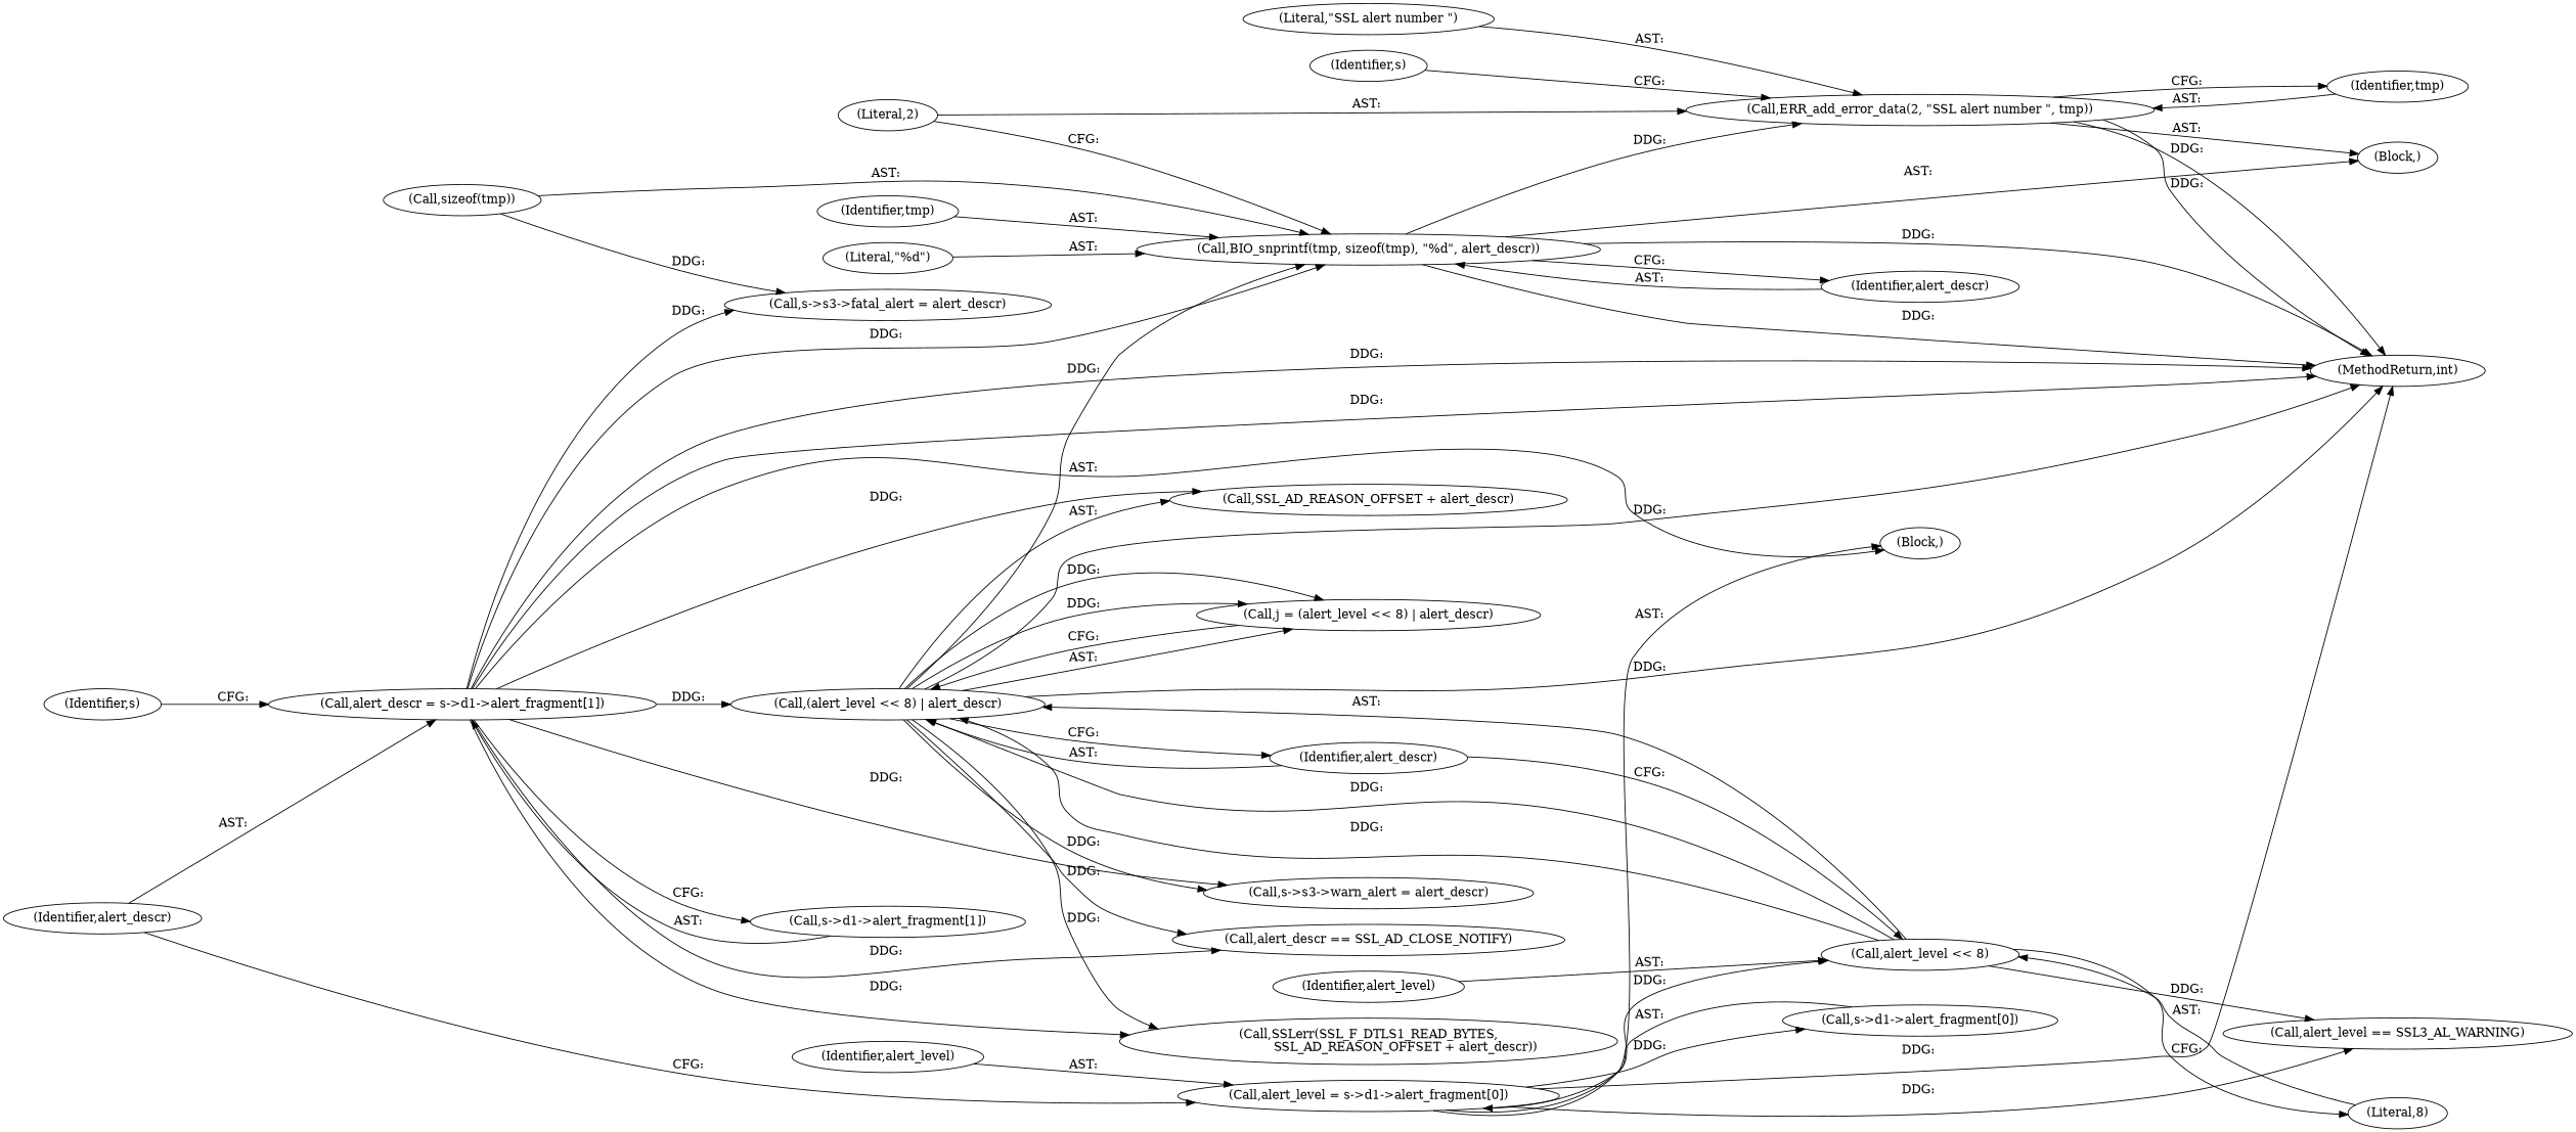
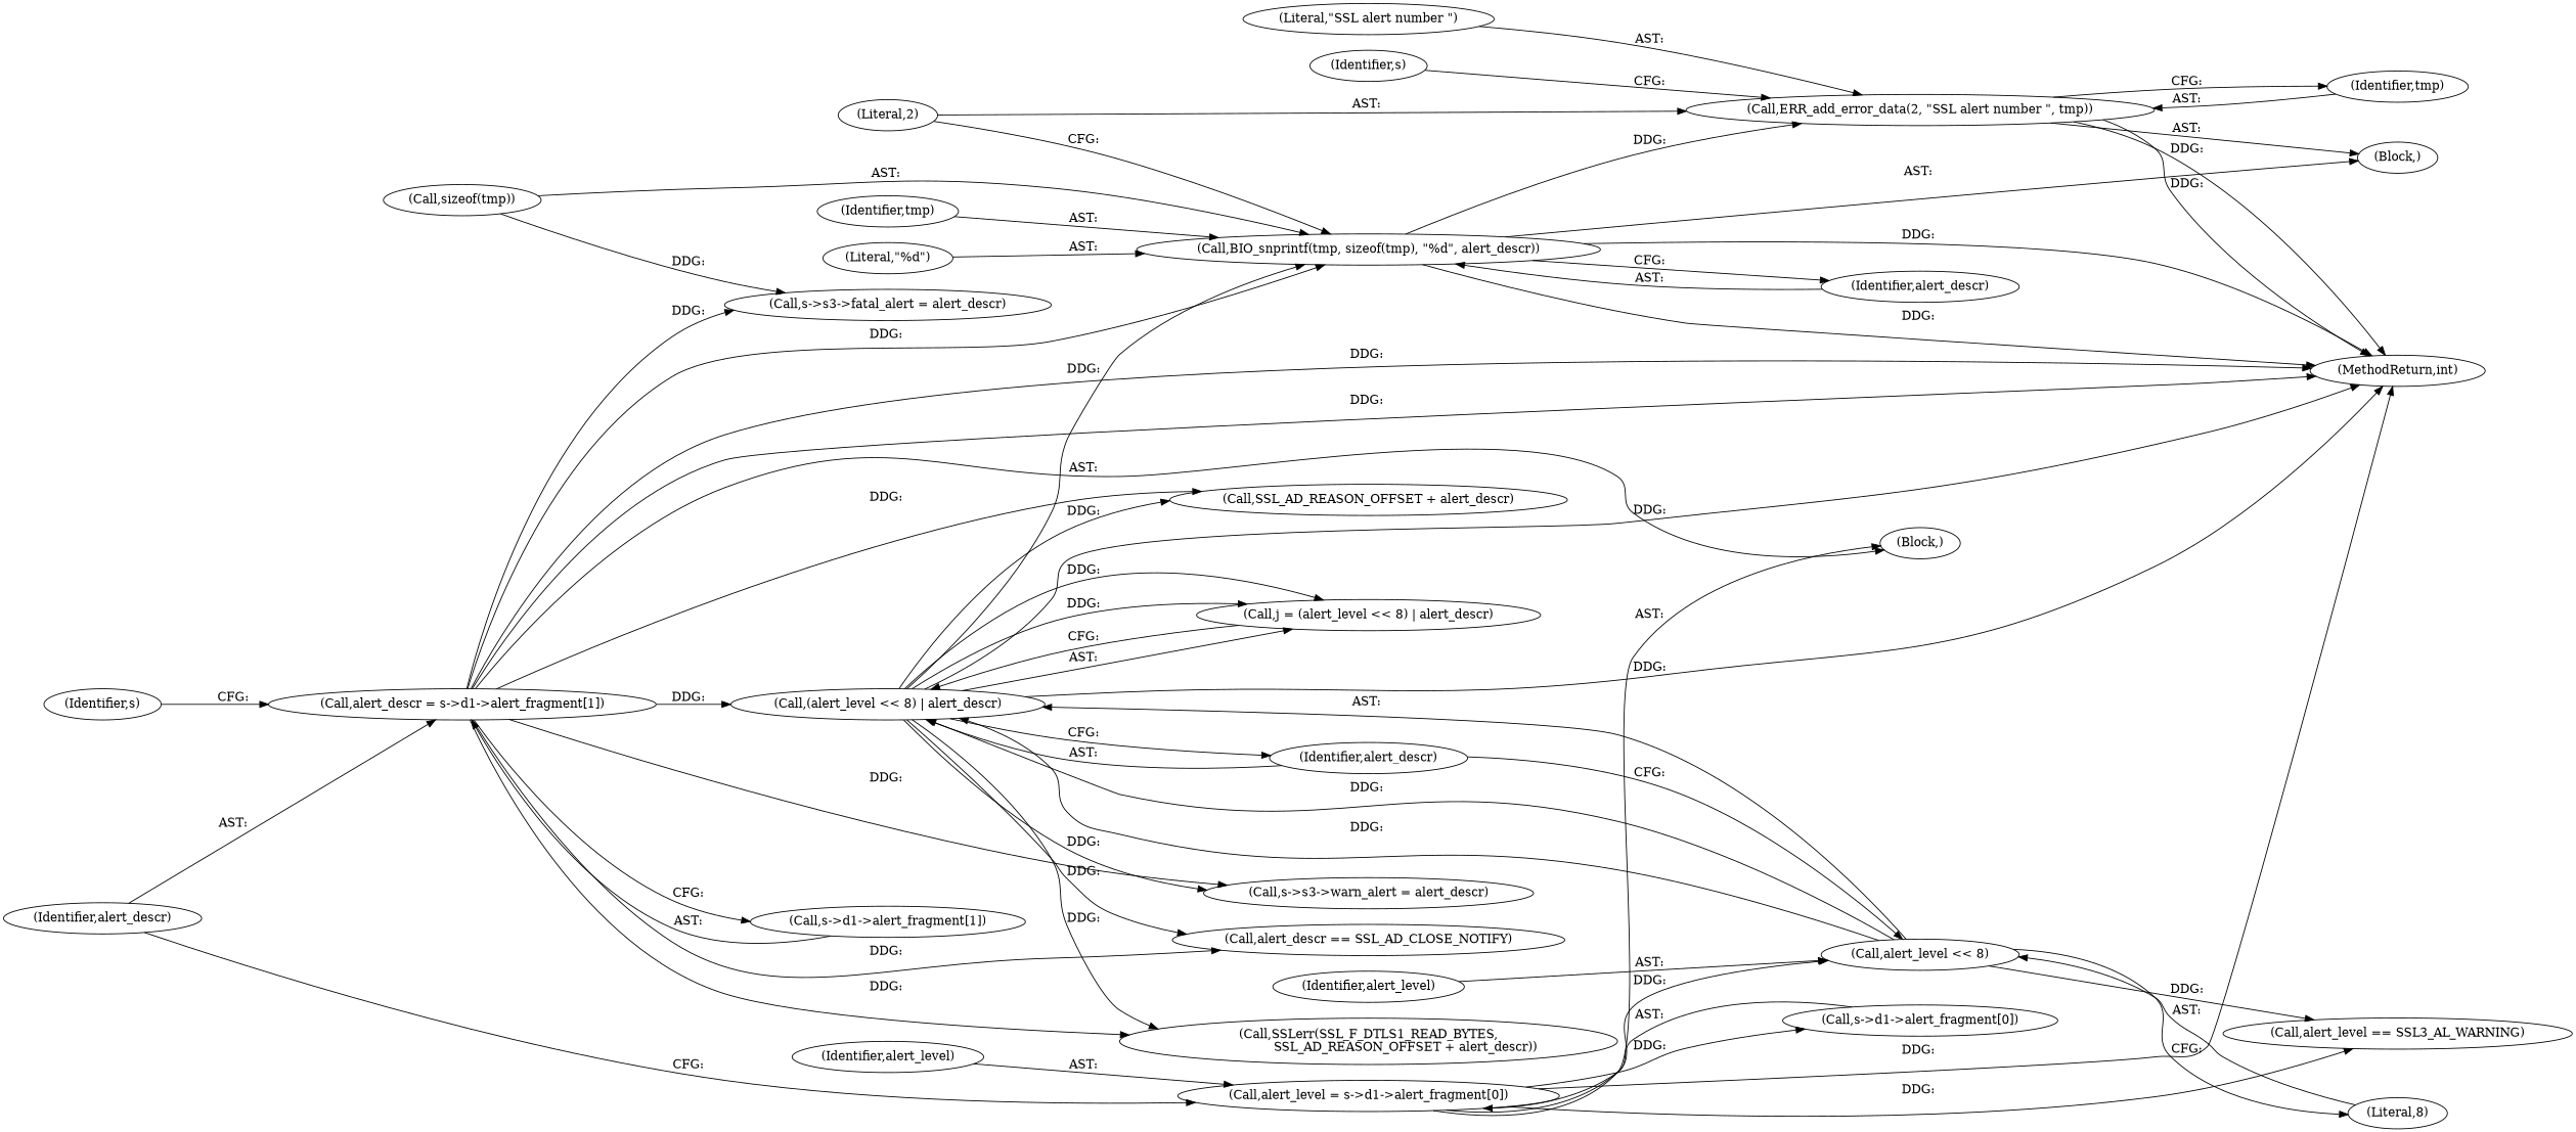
  digraph {
    rankdir=LR
    n1 [label="(Call,BIO_snprintf(tmp, sizeof(tmp), \"%d\", alert_descr))"]
    n2 [label="(Call,ERR_add_error_data(2, \"SSL alert number \", tmp))"]
    n3 [label="(Block,)"]
    n4 [label="(Identifier,alert_descr)"]
    n5 [label="(MethodReturn,int)"]
    n6 [label="(Identifier,tmp)"]
    n7 [label="(Call,(alert_level << 8) | alert_descr)"]
    n8 [label="(Call,SSL_AD_REASON_OFFSET + alert_descr)"]
    n9 [label="(Identifier,alert_descr)"]
    n10 [label="(Call,j = (alert_level << 8) | alert_descr)"]
    n11 [label="(Call,s->s3->warn_alert = alert_descr)"]
    n12 [label="(Call,alert_descr == SSL_AD_CLOSE_NOTIFY)"]
    n13 [label="(Call,SSLerr(SSL_F_DTLS1_READ_BYTES,\n                   SSL_AD_REASON_OFFSET + alert_descr))"]
    n14 [label="(Call,alert_level << 8)"]
    n15 [label="(Call,s->s3->fatal_alert = alert_descr)"]
    n16 [label="(Call,alert_level == SSL3_AL_WARNING)"]
    n17 [label="(Literal,8)"]
    n18 [label="(Call,alert_level = s->d1->alert_fragment[0])"]
    n19 [label="(Block,)"]
    n20 [label="(Call,s->d1->alert_fragment[0])"]
    n21 [label="(Call,alert_descr = s->d1->alert_fragment[1])"]
    n22 [label="(Call,s->d1->alert_fragment[1])"]
    n23 [label="(Literal,\"SSL alert number \")"]
    n24 [label="(Identifier,alert_level)"]
    n25 [label="(Identifier,tmp)"]
    n26 [label="(Call,sizeof(tmp))"]
    n27 [label="(Identifier,alert_descr)"]
    n28 [label="(Literal,\"%d\")"]
    n29 [label="(Identifier,s)"]
    n30 [label="(Identifier,s)"]
    n31 [label="(Literal,2)"]
    n32 [label="(Identifier,alert_level)"]
    n1 -> n2 [label="DDG: "]
    n1 -> n3 [label="AST: "]
    n1 -> n4 [label="CFG: "]
    n1 -> n5 [label="DDG: "]
    n1 -> n5 [label="DDG: "]
    n2 -> n3 [label="AST: "]
    n2 -> n5 [label="DDG: "]
    n2 -> n5 [label="DDG: "]
    n2 -> n6 [label="CFG: "]
    n4 -> n1 [label="AST: "]
    n6 -> n2 [label="AST: "]
    n7 -> n1 [label="DDG: "]
    n7 -> n5 [label="DDG: "]
    n7 -> n5 [label="DDG: "]
-   n7 -> n8 [label="AST: "]
+   n7 -> n8 [label="DDG: "]
    n7 -> n9 [label="CFG: "]
    n7 -> n10 [label="AST: "]
    n7 -> n10 [label="DDG: "]
    n7 -> n10 [label="DDG: "]
    n7 -> n11 [label="DDG: "]
    n7 -> n12 [label="DDG: "]
    n7 -> n13 [label="DDG: "]
    n9 -> n7 [label="AST: "]
    n9 -> n14 [label="CFG: "]
    n10 -> n7 [label="CFG: "]
    n14 -> n7 [label="AST: "]
    n14 -> n7 [label="DDG: "]
    n14 -> n7 [label="DDG: "]
    n14 -> n16 [label="DDG: "]
    n14 -> n17 [label="CFG: "]
    n17 -> n14 [label="AST: "]
    n18 -> n5 [label="DDG: "]
    n18 -> n14 [label="DDG: "]
    n18 -> n16 [label="DDG: "]
    n18 -> n19 [label="AST: "]
    n18 -> n20 [label="DDG: "]
    n20 -> n18 [label="AST: "]
    n21 -> n1 [label="DDG: "]
    n21 -> n5 [label="DDG: "]
    n21 -> n5 [label="DDG: "]
    n21 -> n7 [label="DDG: "]
    n21 -> n8 [label="DDG: "]
    n21 -> n11 [label="DDG: "]
    n21 -> n12 [label="DDG: "]
    n21 -> n13 [label="DDG: "]
    n21 -> n15 [label="DDG: "]
    n21 -> n19 [label="AST: "]
    n21 -> n22 [label="CFG: "]
    n22 -> n21 [label="AST: "]
    n23 -> n2 [label="AST: "]
    n24 -> n14 [label="AST: "]
    n25 -> n1 [label="AST: "]
    n26 -> n1 [label="AST: "]
    n26 -> n15 [label="DDG: "]
    n27 -> n18 [label="CFG: "]
    n27 -> n21 [label="AST: "]
    n28 -> n1 [label="AST: "]
    n29 -> n2 [label="CFG: "]
    n30 -> n21 [label="CFG: "]
    n31 -> n1 [label="CFG: "]
    n31 -> n2 [label="AST: "]
    n32 -> n18 [label="AST: "]
  }
